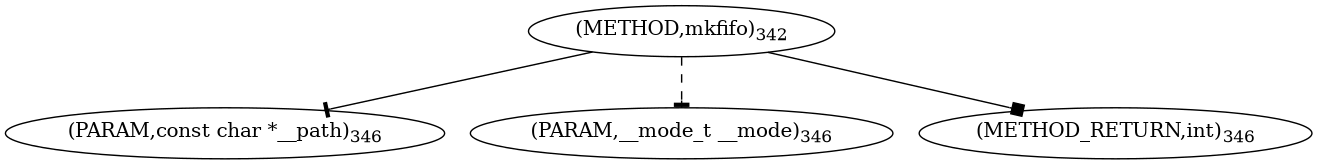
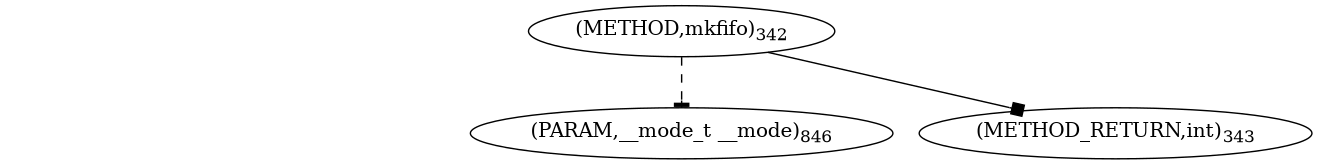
  digraph {
    edge [arrowhead=tee style=solid]
    n1 [label=<(METHOD,mkfifo)<SUB>342</SUB>>]
-   n2 [label=<(PARAM,const char *__path)<SUB>346</SUB>>]
-   n3 [label=<(PARAM,__mode_t __mode)<SUB>346</SUB>>]
-   n4 [label=<(METHOD_RETURN,int)<SUB>346</SUB>>]
-   n1 -> n2
+   n3 [label=<(PARAM,__mode_t __mode)<SUB>846</SUB>>]
+   n4 [label=<(METHOD_RETURN,int)<SUB>343</SUB>>]
    n1 -> n3 [style=dashed]
    n1 -> n4 [arrowhead=box]
  }
